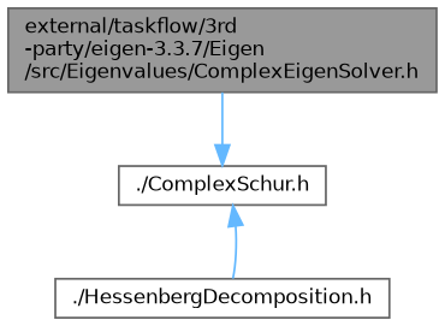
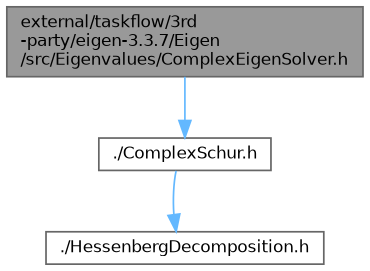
  digraph {
    node [color=grey40 fillcolor=white fontname=Helvetica fontsize=10 shape=box style=filled]
    edge [color=steelblue1 fontname=Helvetica fontsize=10 labelfontname=Helvetica labelfontsize=10 style=solid]
    n1 [color=gray40 fillcolor=grey60 fontcolor=black height=0.2 label="external/taskflow/3rd\l-party/eigen-3.3.7/Eigen\l/src/Eigenvalues/ComplexEigenSolver.h" width=0.4]
    n2 [height=0.2 label="./ComplexSchur.h" width=0.4]
    n3 [height=0.2 label="./HessenbergDecomposition.h" width=0.4]
    n1 -> n2
-   n3 -> n2
+   n2 -> n3
  }
